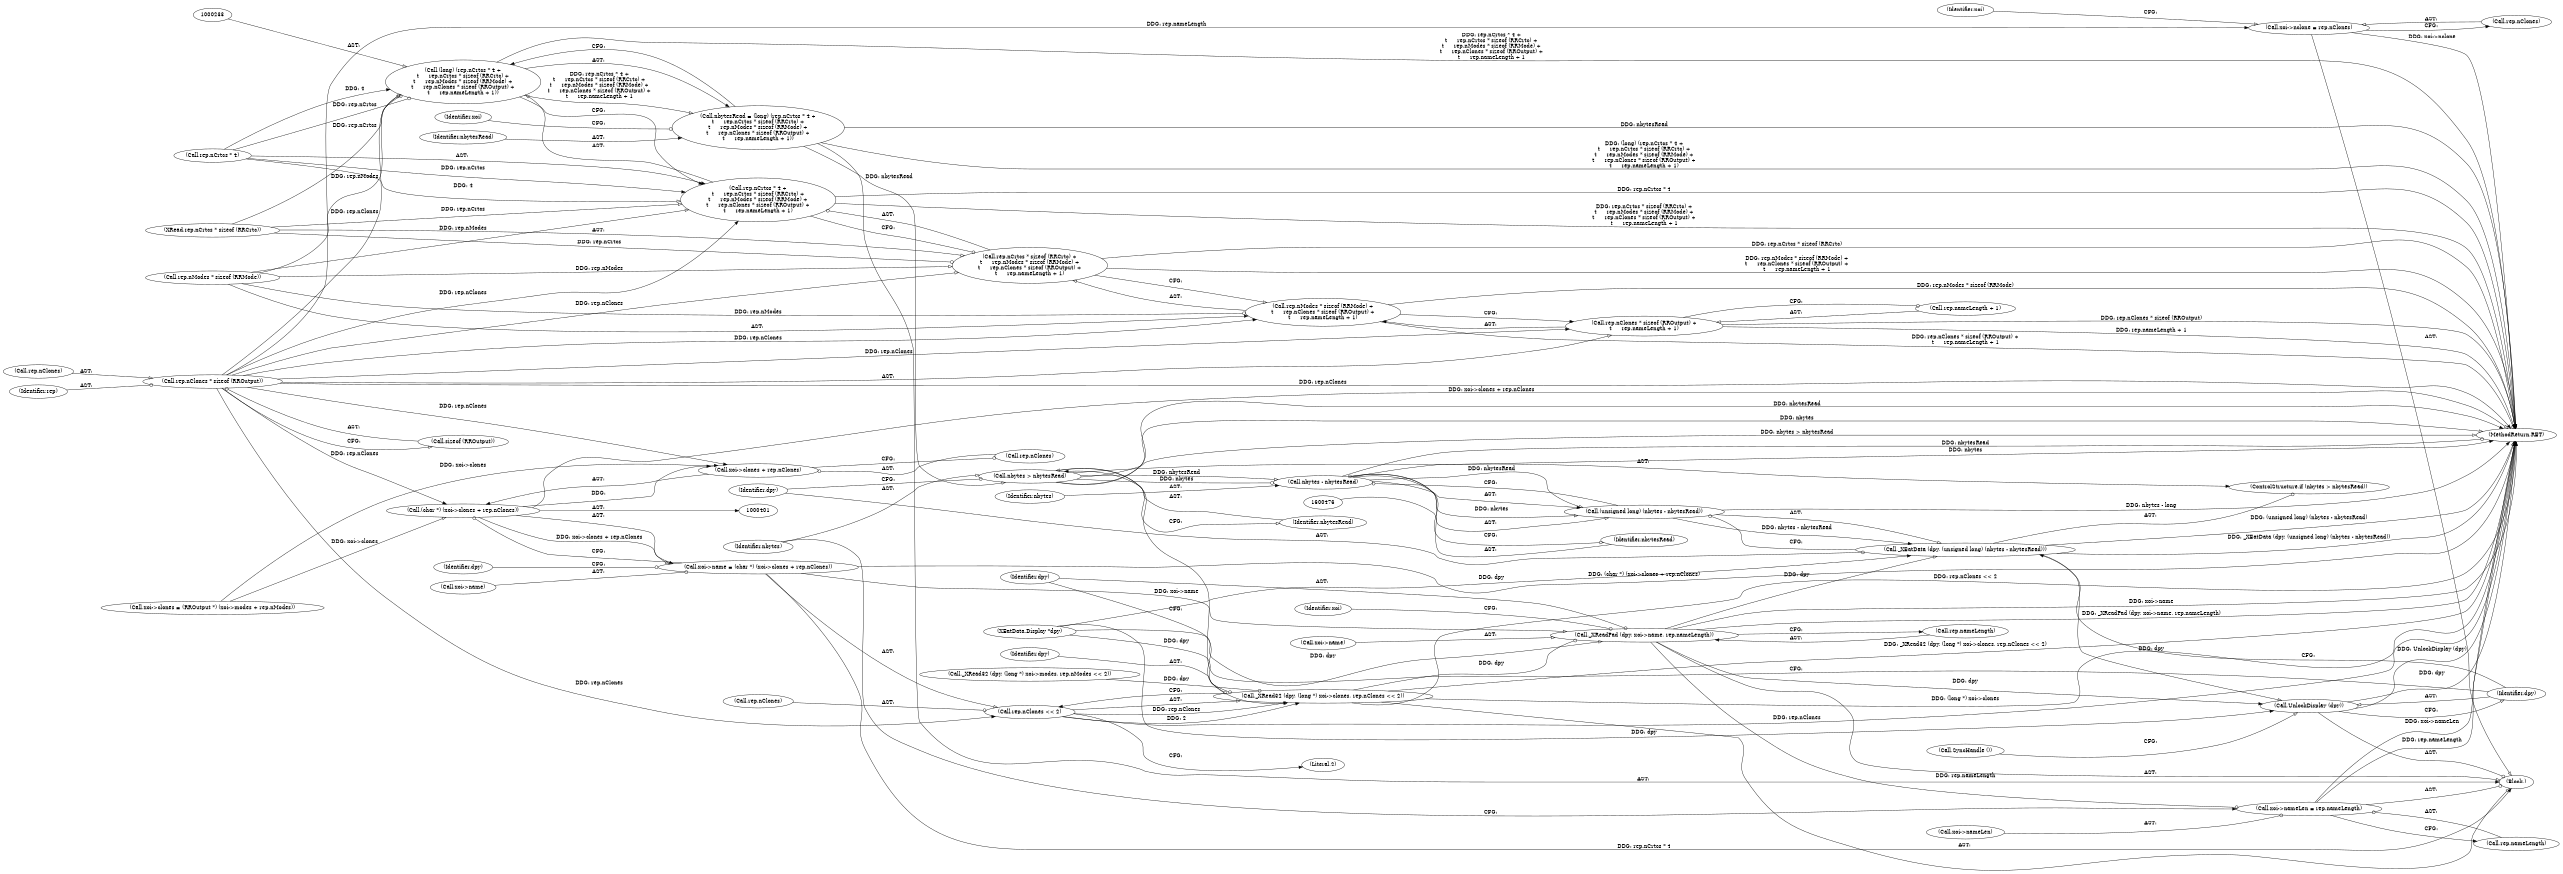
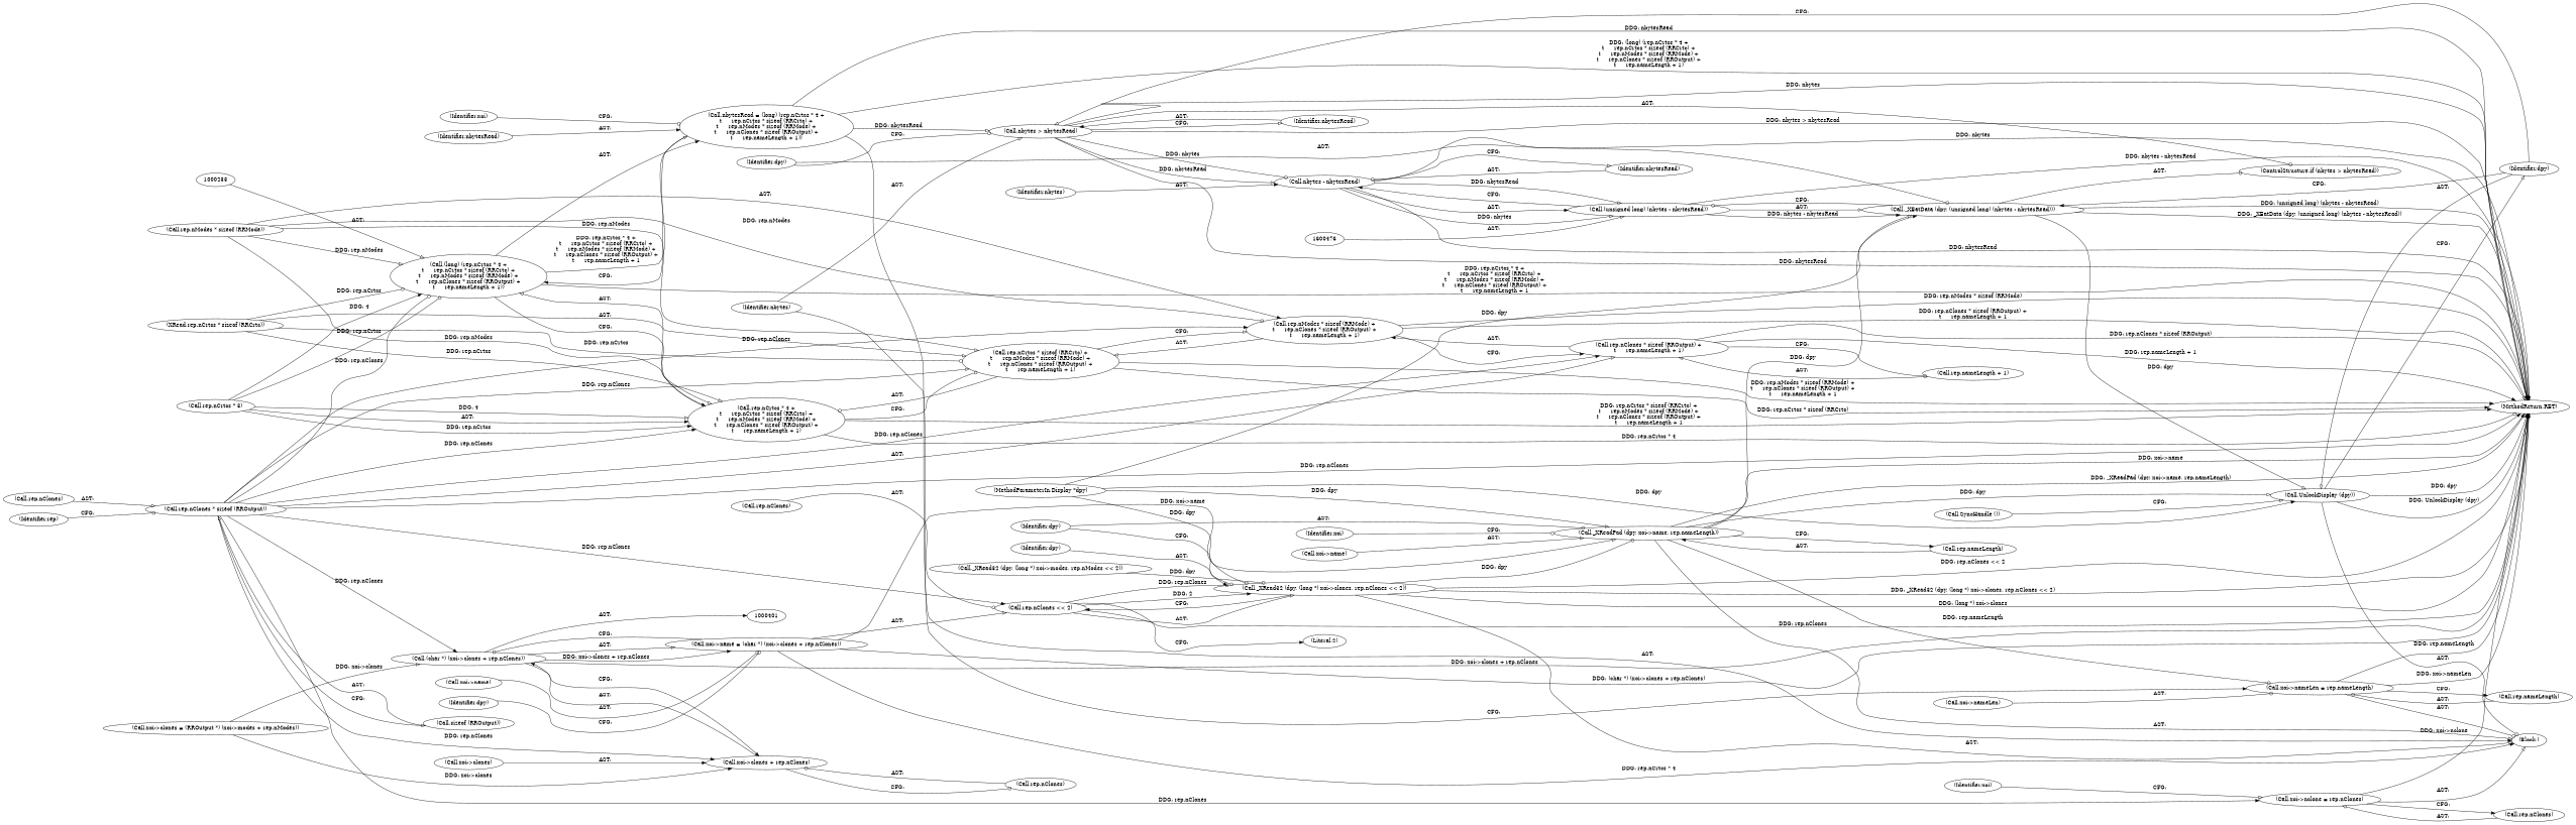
  digraph {
    rankdir=LR
    edge [arrowhead=normal]
    n1 [label="(Call,rep.nClones * sizeof (RROutput))"]
    n2 [label="(Call,(long) (rep.nCrtcs * 4 +\n\t      rep.nCrtcs * sizeof (RRCrtc) +\n\t      rep.nModes * sizeof (RRMode) +\n\t      rep.nClones * sizeof (RROutput) +\n\t      rep.nameLength + 1))"]
    n3 [label="(Call,rep.nCrtcs * 4 +\n\t      rep.nCrtcs * sizeof (RRCrtc) +\n\t      rep.nModes * sizeof (RRMode) +\n\t      rep.nClones * sizeof (RROutput) +\n\t      rep.nameLength + 1)"]
    n4 [label="(Call,rep.nCrtcs * sizeof (RRCrtc) +\n\t      rep.nModes * sizeof (RRMode) +\n\t      rep.nClones * sizeof (RROutput) +\n\t      rep.nameLength + 1)"]
    n5 [label="(Call,rep.nModes * sizeof (RRMode) +\n\t      rep.nClones * sizeof (RROutput) +\n\t      rep.nameLength + 1)"]
    n6 [label="(Call,rep.nClones * sizeof (RROutput) +\n\t      rep.nameLength + 1)"]
    n7 [label="(Call,xoi->nclone = rep.nClones)"]
    n8 [label="(Call,(char *) (xoi->clones + rep.nClones))"]
    n9 [label="(Call,xoi->clones + rep.nClones)"]
    n10 [label="(Call,rep.nClones << 2)"]
    n11 [label="(MethodReturn,RET)"]
    n12 [label="(Call,sizeof (RROutput))"]
    n13 [label="(Call,nbytesRead = (long) (rep.nCrtcs * 4 +\n\t      rep.nCrtcs * sizeof (RRCrtc) +\n\t      rep.nModes * sizeof (RRMode) +\n\t      rep.nClones * sizeof (RROutput) +\n\t      rep.nameLength + 1))"]
    n14 [label="(Call,rep.nameLength + 1)"]
    n15 [label="(Block,)"]
    n16 [label="(Call,rep.nClones)"]
    n17 [label="(Call,xoi->name = (char *) (xoi->clones + rep.nClones))"]
    1000401
    n19 [label="(Call,rep.nClones)"]
    n20 [label="(Call,_XRead32 (dpy, (long *) xoi->clones, rep.nClones << 2))"]
    n21 [label="(Literal,2)"]
    n22 [label="(Call,nbytes > nbytesRead)"]
    n23 [label="(Call,nbytes - nbytesRead)"]
    n24 [label="(Identifier,nbytesRead)"]
    n25 [label="(ControlStructure,if (nbytes > nbytesRead))"]
    n26 [label="(Call,(unsigned long) (nbytes - nbytesRead))"]
    n27 [label="(Identifier,nbytesRead)"]
    n28 [label="(Call,_XEatData (dpy, (unsigned long) (nbytes - nbytesRead)))"]
    n29 [label="(Call,UnlockDisplay (dpy))"]
    n30 [label="(Identifier,dpy)"]
    n31 [label="(Call,_XReadPad (dpy, xoi->name, rep.nameLength))"]
    n32 [label="(Call,xoi->nameLen = rep.nameLength)"]
    n33 [label="(Call,rep.nameLength)"]
    n34 [label="(Call,rep.nameLength)"]
    n35 [label="(Call,SyncHandle ())"]
    n36 [label="(Identifier,xoi)"]
    n37 [label="(Identifier,xoi)"]
    n38 [label="(Identifier,dpy)"]
    n39 [label="(Call,rep.nClones)"]
    n40 [label="(Identifier,nbytes)"]
-   n41 [label="(XEatData,Display *dpy)"]
+   n41 [label="(MethodParameterIn,Display *dpy)"]
    n42 [label="(Call,rep.nModes * sizeof (RRMode))"]
    n43 [label="(Identifier,nbytes)"]
    n44 [label="(Identifier,dpy)"]
    n45 [label="(Call,rep.nClones)"]
    n46 [label="(Identifier,dpy)"]
    n47 [label="(Call,_XRead32 (dpy, (long *) xoi->modes, rep.nModes << 2))"]
-   n48 [label="(Call,rep.nCrtcs * 4)"]
+   n48 [label="(Call,rep.nCrtcs * 3)"]
    n49 [label="(Call,xoi->name)"]
    n50 [label="(XRead,rep.nCrtcs * sizeof (RRCrtc))"]
    n51 [label="(Call,xoi->clones = (RROutput *) (xoi->modes + rep.nModes))"]
    n52 [label="(Identifier,dpy)"]
    n53 [label="(Identifier,rep)"]
    n54 [label="(Call,xoi->nameLen)"]
    n55 [label="(Identifier,nbytesRead)"]
    n56 [label="(Call,xoi->name)"]
+   n57 [label="(Call,xoi->clones)"]
    n58 [label="(Identifier,xoi)"]
    1000233
    n60 [label=1600476]
    n1 -> n2 [arrowhead=odot label="DDG: rep.nClones"]
    n1 -> n3 [label="DDG: rep.nClones"]
    n1 -> n4 [arrowhead=onormal label="DDG: rep.nClones"]
    n1 -> n5 [label="DDG: rep.nClones"]
    n1 -> n6 [arrowhead=onormal label="AST: "]
    n1 -> n6 [label="DDG: rep.nClones"]
-   n1 -> n7 [label="DDG: rep.nameLength"]
+   n1 -> n7 [label="DDG: rep.nClones"]
    n1 -> n8 [label="DDG: rep.nClones"]
    n1 -> n9 [label="DDG: rep.nClones"]
    n1 -> n10 [label="DDG: rep.nClones"]
    n1 -> n11 [label="DDG: rep.nClones"]
    n1 -> n12 [arrowhead=onormal label="CFG: "]
    n2 -> n3 [label="CFG: "]
    n2 -> n11 [arrowhead=onormal label="DDG: rep.nCrtcs * 4 +\n\t      rep.nCrtcs * sizeof (RRCrtc) +\n\t      rep.nModes * sizeof (RRMode) +\n\t      rep.nClones * sizeof (RROutput) +\n\t      rep.nameLength + 1"]
    n2 -> n13 [label="AST: "]
    n2 -> n13 [arrowhead=onormal label="DDG: rep.nCrtcs * 4 +\n\t      rep.nCrtcs * sizeof (RRCrtc) +\n\t      rep.nModes * sizeof (RRMode) +\n\t      rep.nClones * sizeof (RROutput) +\n\t      rep.nameLength + 1"]
    n3 -> n2 [arrowhead=onormal label="AST: "]
    n3 -> n4 [arrowhead=odot label="CFG: "]
    n3 -> n11 [arrowhead=odot label="DDG: rep.nCrtcs * 4"]
    n3 -> n11 [label="DDG: rep.nCrtcs * sizeof (RRCrtc) +\n\t      rep.nModes * sizeof (RRMode) +\n\t      rep.nClones * sizeof (RROutput) +\n\t      rep.nameLength + 1"]
    n4 -> n3 [arrowhead=odot label="AST: "]
    n4 -> n5 [arrowhead=onormal label="CFG: "]
    n4 -> n11 [label="DDG: rep.nCrtcs * sizeof (RRCrtc)"]
    n4 -> n11 [label="DDG: rep.nModes * sizeof (RRMode) +\n\t      rep.nClones * sizeof (RROutput) +\n\t      rep.nameLength + 1"]
    n5 -> n4 [arrowhead=onormal label="AST: "]
    n5 -> n6 [label="CFG: "]
    n5 -> n11 [label="DDG: rep.nModes * sizeof (RRMode)"]
    n5 -> n11 [arrowhead=odot label="DDG: rep.nClones * sizeof (RROutput) +\n\t      rep.nameLength + 1"]
    n6 -> n5 [label="AST: "]
    n6 -> n11 [arrowhead=onormal label="DDG: rep.nClones * sizeof (RROutput)"]
    n6 -> n11 [label="DDG: rep.nameLength + 1"]
    n6 -> n14 [arrowhead=odot label="CFG: "]
    n7 -> n11 [arrowhead=onormal label="DDG: xoi->nclone"]
    n7 -> n15 [arrowhead=onormal label="AST: "]
    n7 -> n16 [label="CFG: "]
-   n8 -> n9 [label="DDG: "]
+   n8 -> n9 [label="CFG: "]
    n8 -> n11 [arrowhead=onormal label="DDG: xoi->clones + rep.nClones"]
    n8 -> n17 [arrowhead=onormal label="AST: "]
    n8 -> n17 [label="DDG: xoi->clones + rep.nClones"]
    n8 -> 1000401 [label="AST: "]
    n9 -> n8 [label="AST: "]
    n9 -> n19 [arrowhead=odot label="CFG: "]
    n10 -> n11 [arrowhead=odot label="DDG: rep.nClones"]
    n10 -> n20 [arrowhead=onormal label="AST: "]
    n10 -> n20 [arrowhead=odot label="DDG: rep.nClones"]
    n10 -> n20 [label="DDG: 2"]
    n10 -> n21 [label="CFG: "]
-   n12 -> n1 [arrowhead=odot label="AST: "]
+   n12 -> n1 [arrowhead=onormal label="AST: "]
    n13 -> n2 [label="CFG: "]
    n13 -> n11 [label="DDG: nbytesRead"]
    n13 -> n11 [label="DDG: (long) (rep.nCrtcs * 4 +\n\t      rep.nCrtcs * sizeof (RRCrtc) +\n\t      rep.nModes * sizeof (RRMode) +\n\t      rep.nClones * sizeof (RROutput) +\n\t      rep.nameLength + 1)"]
    n13 -> n15 [label="AST: "]
    n13 -> n22 [arrowhead=onormal label="DDG: nbytesRead"]
    n14 -> n6 [arrowhead=onormal label="AST: "]
    n16 -> n7 [arrowhead=onormal label="AST: "]
    n17 -> n8 [arrowhead=odot label="CFG: "]
    n17 -> n10 [arrowhead=onormal label="AST: "]
    n17 -> n11 [arrowhead=onormal label="DDG: (char *) (xoi->clones + rep.nClones)"]
    n17 -> n15 [label="DDG: rep.nCrtcs * 4"]
    n17 -> n31 [arrowhead=onormal label="DDG: xoi->name"]
    n19 -> n9 [arrowhead=odot label="AST: "]
    n20 -> n10 [label="CFG: "]
    n20 -> n11 [label="DDG: rep.nClones << 2"]
    n20 -> n11 [label="DDG: _XRead32 (dpy, (long *) xoi->clones, rep.nClones << 2)"]
    n20 -> n11 [arrowhead=odot label="DDG: (long *) xoi->clones"]
    n20 -> n15 [arrowhead=onormal label="AST: "]
    n20 -> n31 [arrowhead=odot label="DDG: dpy"]
    n22 -> n11 [label="DDG: nbytesRead"]
    n22 -> n11 [arrowhead=onormal label="DDG: nbytes"]
    n22 -> n11 [arrowhead=onormal label="DDG: nbytes > nbytesRead"]
    n22 -> n23 [arrowhead=odot label="DDG: nbytes"]
    n22 -> n23 [arrowhead=onormal label="DDG: nbytesRead"]
    n22 -> n24 [arrowhead=onormal label="CFG: "]
-   n22 -> n25 [label="AST: "]
+   n22 -> n25 [arrowhead=odot label="AST: "]
    n23 -> n11 [arrowhead=odot label="DDG: nbytesRead"]
    n23 -> n11 [label="DDG: nbytes"]
    n23 -> n26 [label="AST: "]
    n23 -> n26 [arrowhead=onormal label="DDG: nbytes"]
    n23 -> n26 [arrowhead=onormal label="DDG: nbytesRead"]
    n23 -> n27 [arrowhead=onormal label="CFG: "]
    n24 -> n22 [label="AST: "]
-   n26 -> n11 [label="DDG: nbytes - long"]
-   n26 -> n23 [arrowhead=odot label="CFG: "]
+   n26 -> n11 [label="DDG: nbytes - nbytesRead"]
+   n26 -> n23 [label="CFG: "]
    n26 -> n28 [arrowhead=onormal label="AST: "]
    n26 -> n28 [label="DDG: nbytes - nbytesRead"]
    n27 -> n23 [arrowhead=odot label="AST: "]
    n28 -> n11 [arrowhead=onormal label="DDG: (unsigned long) (nbytes - nbytesRead)"]
    n28 -> n11 [arrowhead=onormal label="DDG: _XEatData (dpy, (unsigned long) (nbytes - nbytesRead))"]
    n28 -> n25 [arrowhead=odot label="AST: "]
    n28 -> n26 [arrowhead=odot label="CFG: "]
    n28 -> n29 [arrowhead=onormal label="DDG: dpy"]
    n29 -> n11 [arrowhead=onormal label="DDG: UnlockDisplay (dpy)"]
    n29 -> n11 [label="DDG: dpy"]
    n29 -> n15 [arrowhead=odot label="AST: "]
    n29 -> n30 [arrowhead=onormal label="CFG: "]
    n30 -> n22 [arrowhead=onormal label="CFG: "]
    n30 -> n28 [label="CFG: "]
    n30 -> n29 [arrowhead=onormal label="AST: "]
    n31 -> n11 [label="DDG: xoi->name"]
    n31 -> n11 [arrowhead=onormal label="DDG: _XReadPad (dpy, xoi->name, rep.nameLength)"]
    n31 -> n15 [arrowhead=onormal label="AST: "]
    n31 -> n28 [arrowhead=onormal label="DDG: dpy"]
-   n31 -> n29 [label="DDG: dpy"]
+   n31 -> n29 [arrowhead=onormal label="DDG: dpy"]
    n31 -> n32 [arrowhead=odot label="DDG: rep.nameLength"]
    n31 -> n33 [label="CFG: "]
    n32 -> n11 [arrowhead=onormal label="DDG: xoi->nameLen"]
    n32 -> n11 [arrowhead=odot label="DDG: rep.nameLength"]
    n32 -> n15 [arrowhead=odot label="AST: "]
    n32 -> n34 [label="CFG: "]
    n33 -> n31 [label="AST: "]
    n34 -> n32 [arrowhead=odot label="AST: "]
    n35 -> n29 [arrowhead=onormal label="CFG: "]
    n36 -> n7 [arrowhead=onormal label="CFG: "]
    n37 -> n13 [arrowhead=odot label="CFG: "]
    n38 -> n20 [label="CFG: "]
    n38 -> n31 [arrowhead=odot label="AST: "]
    n39 -> n1 [arrowhead=onormal label="AST: "]
    n40 -> n23 [label="AST: "]
    n41 -> n20 [arrowhead=odot label="DDG: dpy"]
    n41 -> n28 [label="DDG: dpy"]
    n41 -> n29 [label="DDG: dpy"]
    n41 -> n31 [arrowhead=onormal label="DDG: dpy"]
    n42 -> n2 [arrowhead=onormal label="DDG: rep.nModes"]
    n42 -> n3 [arrowhead=onormal label="DDG: rep.nModes"]
    n42 -> n4 [arrowhead=onormal label="DDG: rep.nModes"]
    n42 -> n5 [label="AST: "]
    n42 -> n5 [arrowhead=odot label="DDG: rep.nModes"]
    n43 -> n22 [arrowhead=onormal label="AST: "]
    n43 -> n32 [label="CFG: "]
    n44 -> n22 [arrowhead=odot label="CFG: "]
    n44 -> n28 [arrowhead=odot label="AST: "]
    n45 -> n10 [arrowhead=odot label="AST: "]
    n46 -> n17 [arrowhead=odot label="CFG: "]
    n47 -> n20 [arrowhead=odot label="DDG: dpy"]
    n48 -> n2 [arrowhead=odot label="DDG: rep.nCrtcs"]
    n48 -> n2 [label="DDG: 4"]
    n48 -> n3 [label="AST: "]
    n48 -> n3 [label="DDG: rep.nCrtcs"]
    n48 -> n3 [arrowhead=onormal label="DDG: 4"]
    n49 -> n17 [arrowhead=odot label="AST: "]
    n50 -> n2 [arrowhead=odot label="DDG: rep.nCrtcs"]
    n50 -> n3 [arrowhead=onormal label="DDG: rep.nCrtcs"]
    n50 -> n4 [arrowhead=onormal label="AST: "]
    n50 -> n4 [arrowhead=odot label="DDG: rep.nCrtcs"]
    n51 -> n8 [arrowhead=onormal label="DDG: xoi->clones"]
    n51 -> n9 [label="DDG: xoi->clones"]
    n52 -> n20 [arrowhead=odot label="AST: "]
-   n53 -> n1 [arrowhead=odot label="AST: "]
+   n53 -> n1 [arrowhead=odot label="CFG: "]
    n54 -> n32 [arrowhead=odot label="AST: "]
    n55 -> n13 [label="AST: "]
    n56 -> n31 [arrowhead=onormal label="AST: "]
+   n57 -> n9 [label="AST: "]
    n58 -> n31 [arrowhead=odot label="CFG: "]
    1000233 -> n2 [arrowhead=onormal label="AST: "]
    n60 -> n26 [arrowhead=onormal label="AST: "]
  }
